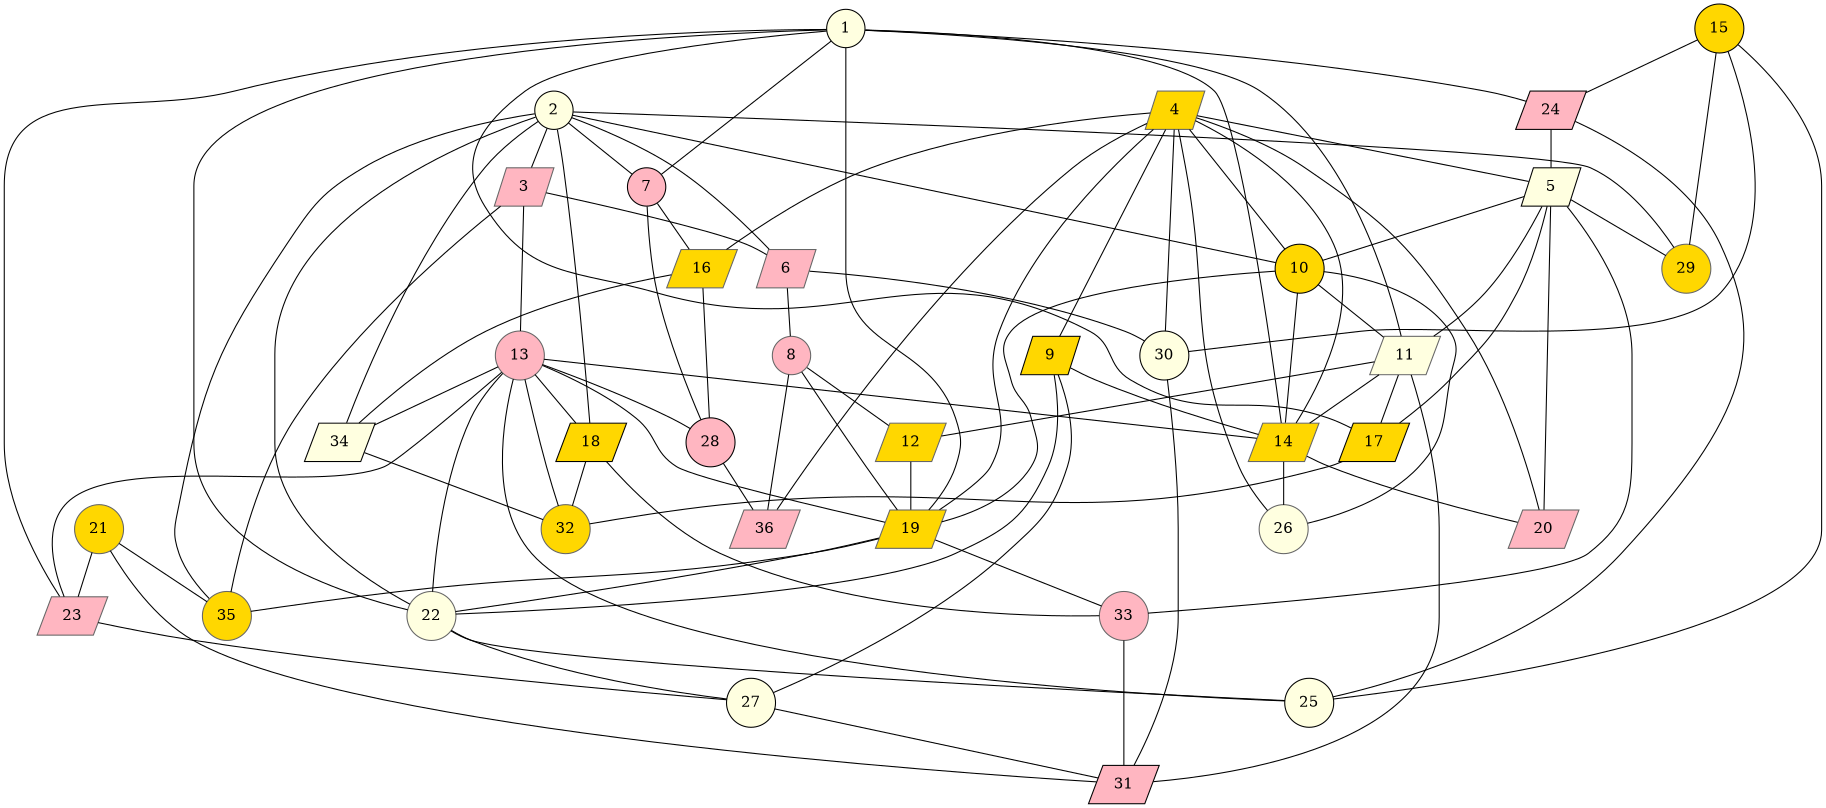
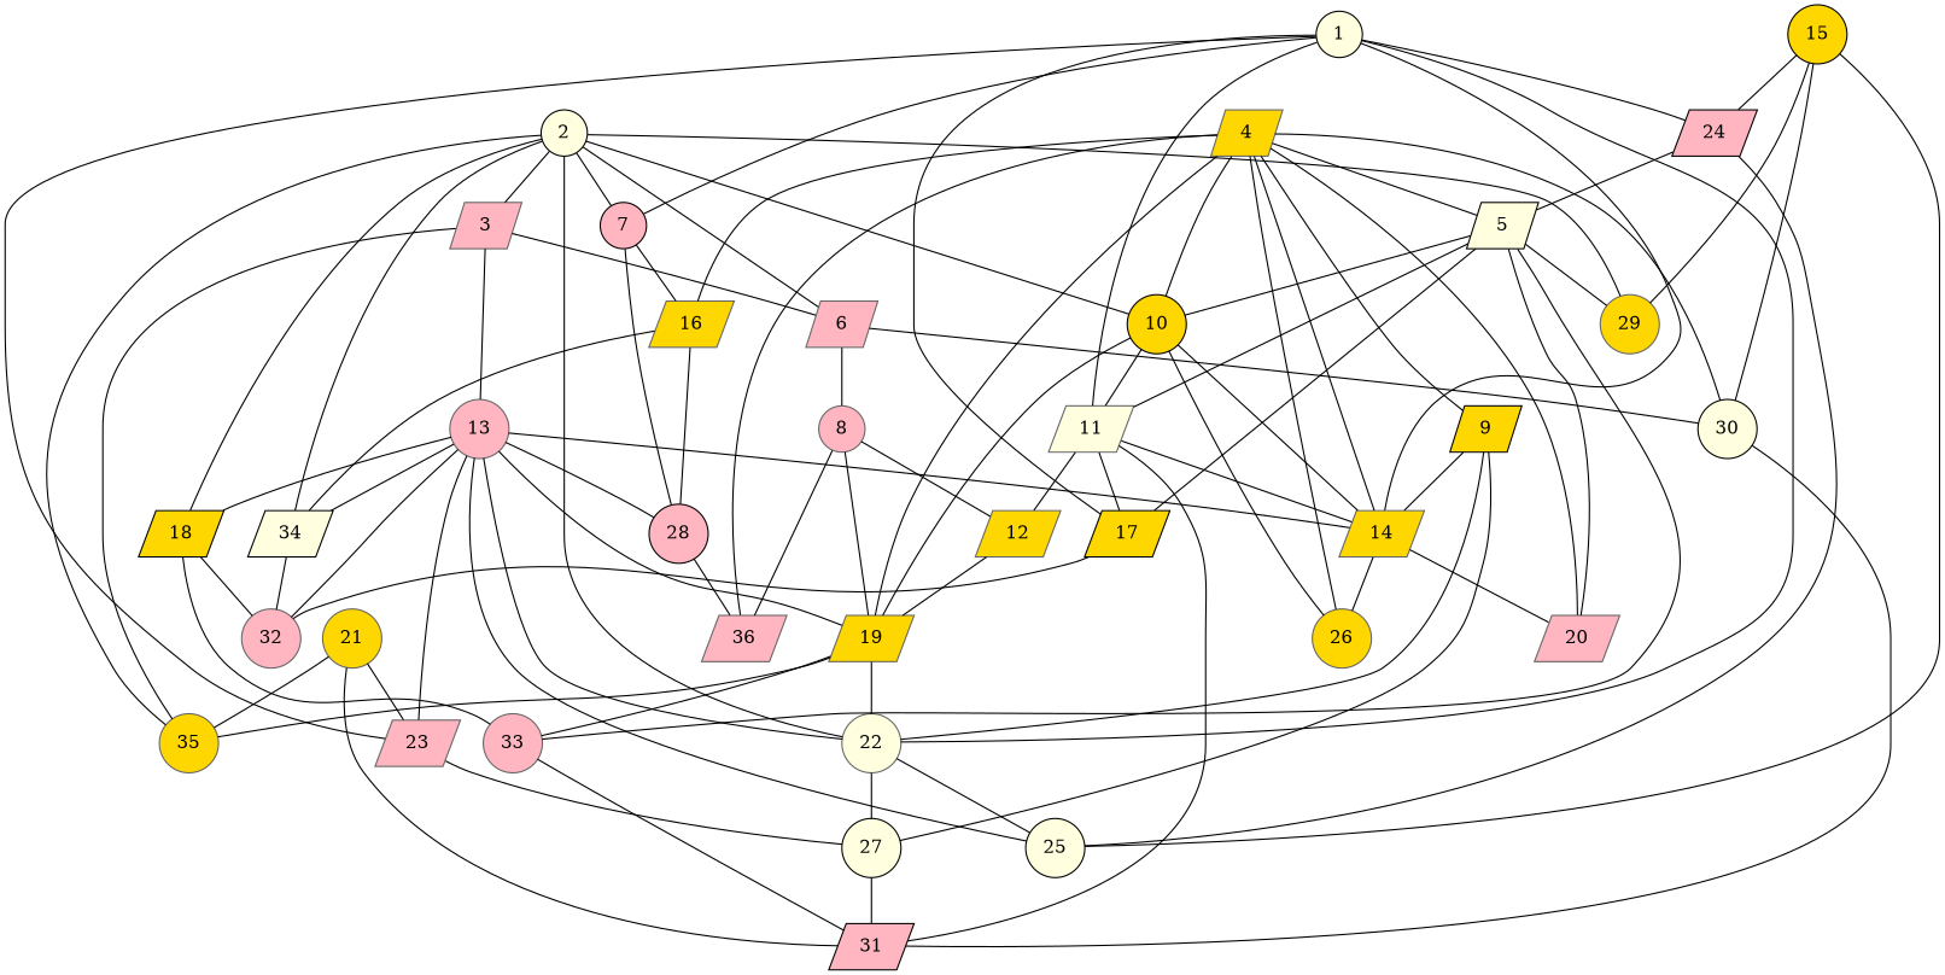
  graph {
    node [color=gray40 fillcolor=gold shape=circle style=filled]
    edge [weight=1.0]
    1 [color=black fillcolor=lightyellow]
    7 [color=black fillcolor=lightpink]
    11 [fillcolor=lightyellow shape=parallelogram]
    14 [shape=parallelogram]
    17 [color=black shape=parallelogram]
    19 [shape=parallelogram]
    22 [fillcolor=lightyellow]
    23 [fillcolor=lightpink shape=parallelogram]
    24 [color=black fillcolor=lightpink shape=parallelogram]
    5 [color=black fillcolor=lightyellow shape=parallelogram]
    10 [color=black]
    29
    20 [fillcolor=lightpink shape=parallelogram]
    33 [fillcolor=lightpink]
    16 [shape=parallelogram]
    28 [color=black fillcolor=lightpink]
    12 [shape=parallelogram]
    31 [color=black fillcolor=lightpink shape=parallelogram]
-   26 [fillcolor=lightyellow]
-   32
+   26
+   32 [fillcolor=lightpink]
    35
    27 [color=black fillcolor=lightyellow]
    25 [color=black fillcolor=lightyellow]
    2 [color=black fillcolor=lightyellow]
    3 [fillcolor=lightpink shape=parallelogram]
    6 [fillcolor=lightpink shape=parallelogram]
    18 [color=black shape=parallelogram]
    34 [color=black fillcolor=lightyellow shape=parallelogram]
    13 [fillcolor=lightpink]
    30 [color=black fillcolor=lightyellow]
    8 [fillcolor=lightpink]
    4 [shape=parallelogram]
    9 [color=black shape=parallelogram]
    36 [fillcolor=lightpink shape=parallelogram]
    15 [color=black]
    21
    1 -- 7
    1 -- 11
    1 -- 14
    1 -- 17
-   1 -- 19
    1 -- 22
    1 -- 23
    1 -- 24 [weight=2.0]
    7 -- 16
    7 -- 28
    11 -- 14 [weight=2.0]
    11 -- 17
    11 -- 12
    11 -- 31
    14 -- 20
    14 -- 26 [weight=2.0]
    17 -- 32
    19 -- 22
    19 -- 33
    19 -- 35
    22 -- 27
    22 -- 25
    23 -- 27
    24 -- 5
    24 -- 25
    5 -- 11 [weight=3.0]
    5 -- 17
    5 -- 10
    5 -- 29 [weight=2.0]
    5 -- 20 [weight=2.0]
    5 -- 33
    10 -- 11
    10 -- 14
    10 -- 19
    10 -- 26
    33 -- 31
    16 -- 28
    16 -- 34
    28 -- 36
    12 -- 19 [weight=2.0]
    27 -- 31
    2 -- 7
    2 -- 22 [weight=2.0]
    2 -- 10 [weight=2.0]
    2 -- 29
    2 -- 35
    2 -- 3
    2 -- 6
    2 -- 18
    2 -- 34 [weight=2.0]
    3 -- 35
    3 -- 6
    3 -- 13
    6 -- 30
    6 -- 8
    18 -- 33
    18 -- 32
    34 -- 32
    13 -- 14
    13 -- 19
    13 -- 22
    13 -- 23
    13 -- 28
    13 -- 32
    13 -- 25
    13 -- 18
    13 -- 34
    30 -- 31
    8 -- 19
    8 -- 12
    8 -- 36
    4 -- 14
    4 -- 19
    4 -- 5
    4 -- 10
    4 -- 20
    4 -- 16
    4 -- 26
    4 -- 30
    4 -- 9
    4 -- 36
    9 -- 14
    9 -- 22
    9 -- 27
    15 -- 24
    15 -- 29
    15 -- 25
    15 -- 30
    21 -- 23
    21 -- 31
    21 -- 35
  }
